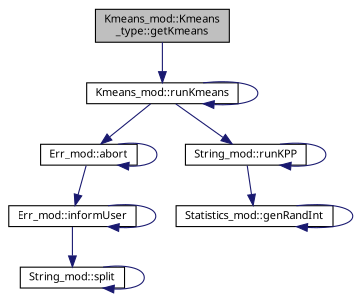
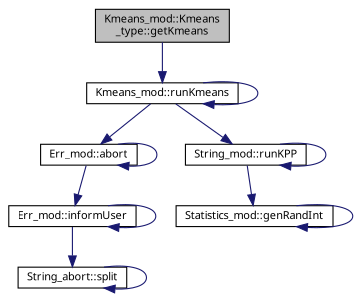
  digraph {
    fontname="Noto Sans"
    rankdir=TB
    node [color=black fillcolor=white fontname="Noto Sans" fontsize=10 shape=record style=filled]
    edge [color=midnightblue fontname="Noto Sans" fontsize=10 labelfontname=Helvetica labelfontsize=10 style=solid]
    n1 [fillcolor=grey75 fontcolor=black height=0.2 label="Kmeans_mod::Kmeans\l_type::getKmeans" width=0.4]
    n2 [height=0.2 label="Kmeans_mod::runKmeans" width=0.4]
    n3 [height=0.2 label="Err_mod::abort" width=0.4]
    n4 [height=0.2 label="String_mod::runKPP" width=0.4]
    n5 [height=0.2 label="Err_mod::informUser" width=0.4]
    n6 [height=0.2 label="Statistics_mod::genRandInt" width=0.4]
-   n7 [height=0.2 label="String_mod::split" width=0.4]
+   n7 [height=0.2 label="String_abort::split" width=0.4]
    n1 -> n2
    n2 -> n2
    n2 -> n3
    n2 -> n4
    n3 -> n3
    n3 -> n5
    n4 -> n4
    n4 -> n6
    n5 -> n5
    n5 -> n7
    n6 -> n6
    n7 -> n7
  }
